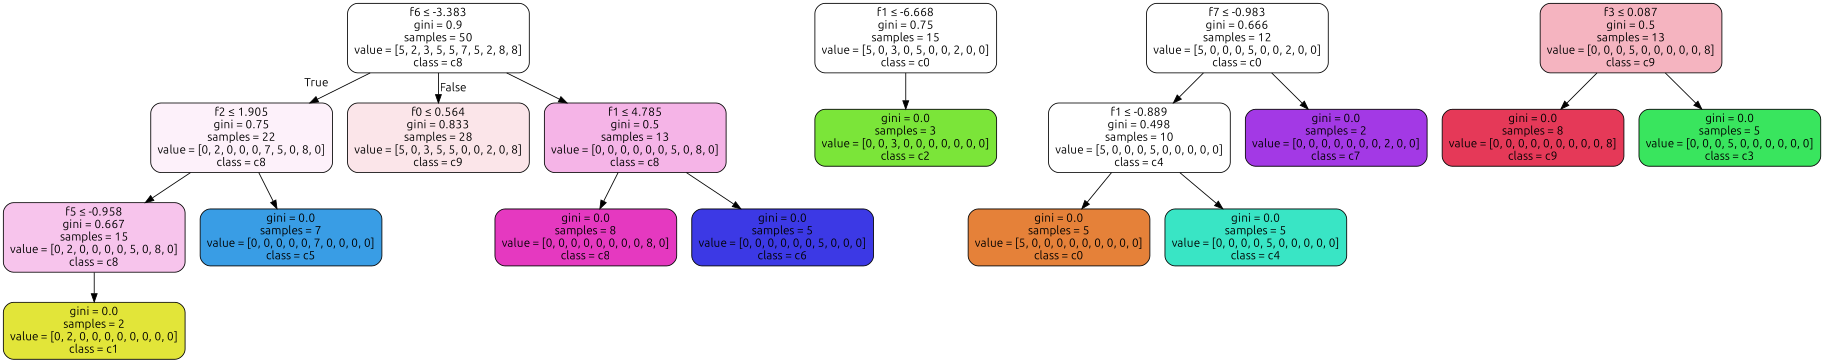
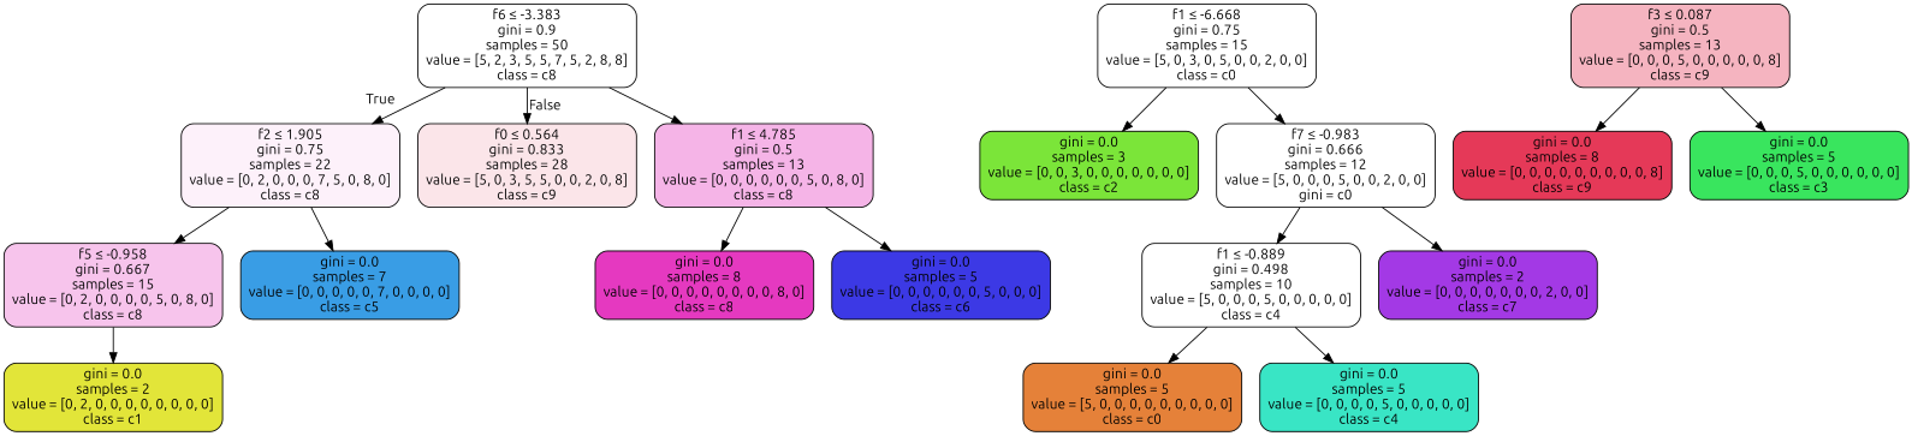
  digraph {
    fontname=Ubuntu
    node [color=black fillcolor="#e5813900" fontname=Ubuntu shape=box style="filled, rounded"]
    edge [fontname=Ubuntu]
    n1 [fillcolor="#e539c000" label=<f6 &le; -3.383<br/>gini = 0.9<br/>samples = 50<br/>value = [5, 2, 3, 5, 5, 7, 5, 2, 8, 8]<br/>class = c8>]
    n2 [fillcolor="#e539c011" label=<f2 &le; 1.905<br/>gini = 0.75<br/>samples = 22<br/>value = [0, 2, 0, 0, 0, 7, 5, 0, 8, 0]<br/>class = c8>]
    n3 [fillcolor="#e5395821" label=<f0 &le; 0.564<br/>gini = 0.833<br/>samples = 28<br/>value = [5, 0, 3, 5, 5, 0, 0, 2, 0, 8]<br/>class = c9>]
    n4 [fillcolor="#e539c060" label=<f1 &le; 4.785<br/>gini = 0.5<br/>samples = 13<br/>value = [0, 0, 0, 0, 0, 0, 5, 0, 8, 0]<br/>class = c8>]
    n5 [fillcolor="#e539c04c" label=<f5 &le; -0.958<br/>gini = 0.667<br/>samples = 15<br/>value = [0, 2, 0, 0, 0, 0, 5, 0, 8, 0]<br/>class = c8>]
    n6 [fillcolor="#399de5ff" label=<gini = 0.0<br/>samples = 7<br/>value = [0, 0, 0, 0, 0, 7, 0, 0, 0, 0]<br/>class = c5>]
    n7 [fillcolor="#e2e539ff" label=<gini = 0.0<br/>samples = 2<br/>value = [0, 2, 0, 0, 0, 0, 0, 0, 0, 0]<br/>class = c1>]
    n8 [fillcolor="#e539c0ff" label=<gini = 0.0<br/>samples = 8<br/>value = [0, 0, 0, 0, 0, 0, 0, 0, 8, 0]<br/>class = c8>]
    n9 [fillcolor="#3c39e5ff" label=<gini = 0.0<br/>samples = 5<br/>value = [0, 0, 0, 0, 0, 0, 5, 0, 0, 0]<br/>class = c6>]
    n10 [label=<f1 &le; -6.668<br/>gini = 0.75<br/>samples = 15<br/>value = [5, 0, 3, 0, 5, 0, 0, 2, 0, 0]<br/>class = c0>]
    n11 [fillcolor="#7be539ff" label=<gini = 0.0<br/>samples = 3<br/>value = [0, 0, 3, 0, 0, 0, 0, 0, 0, 0]<br/>class = c2>]
-   n12 [label=<f7 &le; -0.983<br/>gini = 0.666<br/>samples = 12<br/>value = [5, 0, 0, 0, 5, 0, 0, 2, 0, 0]<br/>class = c0>]
+   n12 [label=<f7 &le; -0.983<br/>gini = 0.666<br/>samples = 12<br/>value = [5, 0, 0, 0, 5, 0, 0, 2, 0, 0]<br/>gini = c0>]
    n13 [fillcolor="#e5395860" label=<f3 &le; 0.087<br/>gini = 0.5<br/>samples = 13<br/>value = [0, 0, 0, 5, 0, 0, 0, 0, 0, 8]<br/>class = c9>]
    n14 [fillcolor="#e53958ff" label=<gini = 0.0<br/>samples = 8<br/>value = [0, 0, 0, 0, 0, 0, 0, 0, 0, 8]<br/>class = c9>]
    n15 [fillcolor="#39e55eff" label=<gini = 0.0<br/>samples = 5<br/>value = [0, 0, 0, 5, 0, 0, 0, 0, 0, 0]<br/>class = c3>]
    n16 [label=<f1 &le; -0.889<br/>gini = 0.498<br/>samples = 10<br/>value = [5, 0, 0, 0, 5, 0, 0, 0, 0, 0]<br/>class = c4>]
    n17 [fillcolor="#a339e5ff" label=<gini = 0.0<br/>samples = 2<br/>value = [0, 0, 0, 0, 0, 0, 0, 2, 0, 0]<br/>class = c7>]
    n18 [fillcolor="#e58139ff" label=<gini = 0.0<br/>samples = 5<br/>value = [5, 0, 0, 0, 0, 0, 0, 0, 0, 0]<br/>class = c0>]
    n19 [fillcolor="#39e5c5ff" label=<gini = 0.0<br/>samples = 5<br/>value = [0, 0, 0, 0, 5, 0, 0, 0, 0, 0]<br/>class = c4>]
    n1 -> n2 [headlabel=True labelangle=45 labeldistance=2.5]
    n1 -> n3 [headlabel=False labelangle=-45 labeldistance=2.5]
    n1 -> n4
    n2 -> n5
    n2 -> n6
    n4 -> n8
    n4 -> n9
    n5 -> n7
    n10 -> n11
+   n10 -> n12
    n12 -> n16
    n12 -> n17
    n13 -> n14
    n13 -> n15
    n16 -> n18
    n16 -> n19
  }
